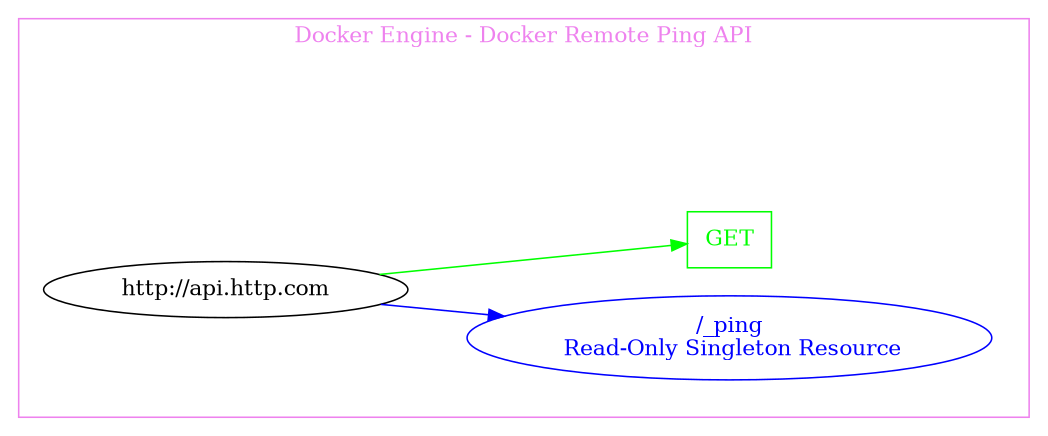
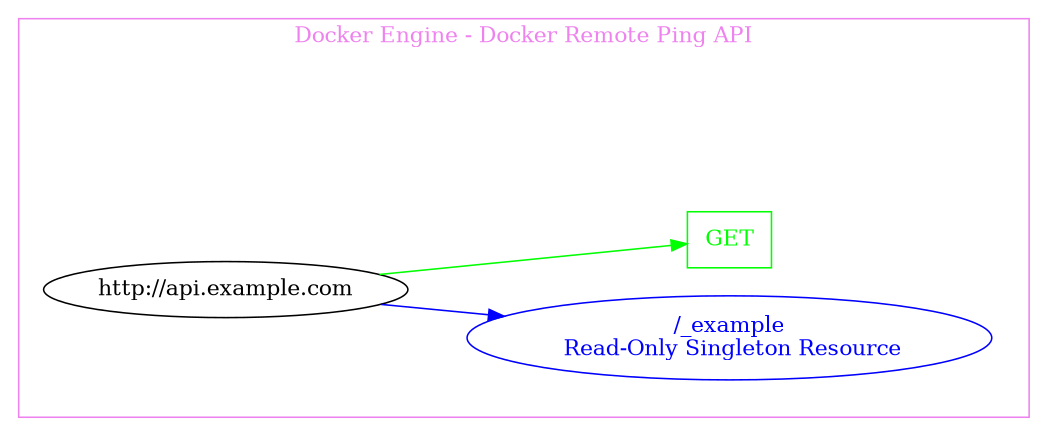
  digraph {
    rankdir=LR
    node [shape=ellipse]
    n1 [color=green fontcolor=green label=GET shape=box]
-   n2 [color=blue fontcolor=blue label="/_ping\n Read-Only Singleton Resource"]
-   n3 [color=black fontcolor=black label="http://api.http.com"]
+   n2 [color=blue fontcolor=blue label="/_example\n Read-Only Singleton Resource"]
+   n3 [color=black fontcolor=black label="http://api.example.com"]
    subgraph cluster_1 {
      color=violet
      fontcolor=violet
      label="Docker Engine - Docker Remote Ping API"
      subgraph cluster_2 {
        color=white
        fontcolor=white
        label="Docker Engine - Docker Remote Ping API"
        n3
        subgraph cluster_3 {
          color=white
          fontcolor=white
          label="Docker Engine - Docker Remote Ping API"
          n2
          subgraph cluster_4 {
            color=white
            fontcolor=white
            label="Docker Engine - Docker Remote Ping API"
            n1
          }
        }
      }
    }
    n3 -> n1 [color=green fontcolor=green]
    n3 -> n2 [color=blue fontcolor=blue]
  }
